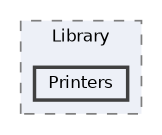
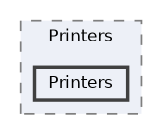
  digraph {
    compound=true
    n1 [color=grey25 fillcolor="#edf0f7" fontname=Helvetica fontsize=10 height=0.2 label=Printers shape=box style="filled,bold" width=0.4]
    subgraph cluster_1 {
      bgcolor="#edf0f7"
      fontname=Helvetica
      fontsize=10
-     label=Library
+     label=Printers
      pencolor=grey50
      style="filled,dashed"
      n1
    }
  }
